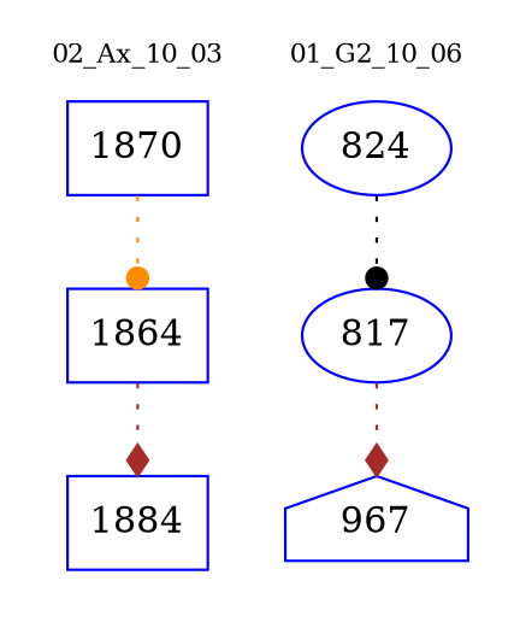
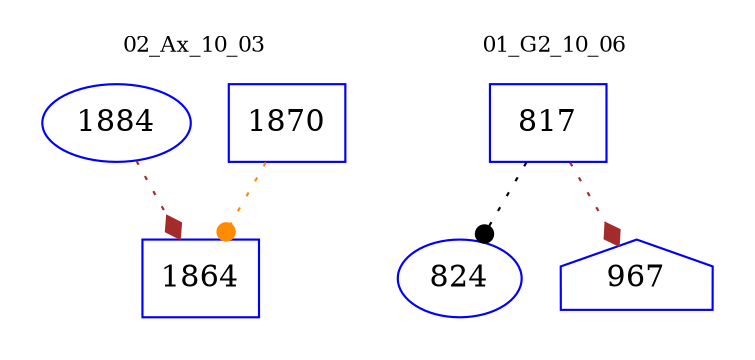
  digraph {
    fontname="DejaVu Serif"
    node [color=blue fontname="DejaVu Serif" shape=box]
    edge [arrowhead=dot color=brown fontname="DejaVu Serif" style=dotted]
    n1 [label=1870]
    n2 [label=1864]
-   n3 [label=1884]
+   n3 [label=1884 shape=ellipse]
    n4 [label=824 shape=ellipse]
-   n5 [label=817 shape=ellipse]
+   n5 [label=817]
    n6 [label=967 shape=house]
    subgraph cluster_1 {
      color=white
      fontsize=10
      label="02_Ax_10_03"
      n1
      n2
      n3
    }
    subgraph cluster_2 {
      color=white
      fontsize=10
      label="01_G2_10_06"
      n4
      n5
      n6
    }
    n1 -> n2 [color=darkorange]
-   n2 -> n3 [arrowhead=diamond]
-   n4 -> n5 [color=black]
+   n3 -> n2 [arrowhead=diamond]
+   n5 -> n4 [color=black]
    n5 -> n6 [arrowhead=diamond]
  }
